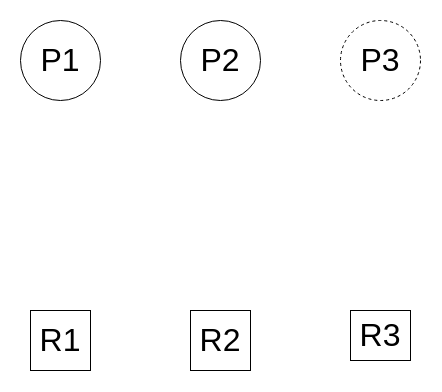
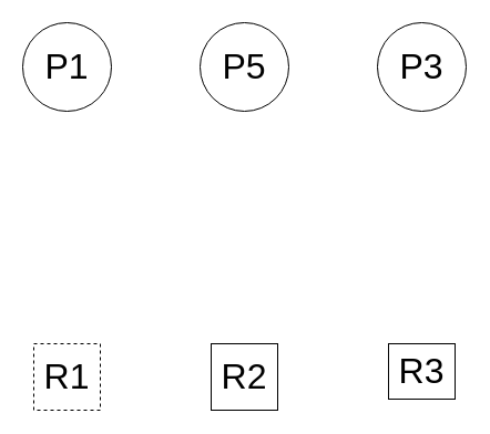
  <mxCell id="0" />
  <mxCell id="1" parent="0" />
  <mxCell id="2" value="&lt;font style=&quot;font-size: 32px&quot;&gt;P1&lt;/font&gt;" style="ellipse;whiteSpace=wrap;html=1;aspect=fixed;" parent="1" vertex="1"><mxGeometry x="20" y="20" width="80" height="80" as="geometry" /></mxCell>
- <mxCell id="3" value="&lt;font style=&quot;font-size: 32px&quot;&gt;P2&lt;/font&gt;" style="ellipse;whiteSpace=wrap;html=1;aspect=fixed;" parent="1" vertex="1"><mxGeometry x="180" y="20" width="80" height="80" as="geometry" /></mxCell>
- <mxCell id="4" value="&lt;font style=&quot;font-size: 32px&quot;&gt;P3&lt;/font&gt;" style="ellipse;whiteSpace=wrap;html=1;aspect=fixed;dashed=1;" parent="1" vertex="1"><mxGeometry x="340" y="20" width="80" height="80" as="geometry" /></mxCell>
- <mxCell id="5" value="R1" style="whiteSpace=wrap;html=1;aspect=fixed;fontSize=32;" parent="1" vertex="1"><mxGeometry x="30" y="310" width="60" height="60" as="geometry" /></mxCell>
+ <mxCell id="3" value="&lt;font style=&quot;font-size: 32px&quot;&gt;P5&lt;/font&gt;" style="ellipse;whiteSpace=wrap;html=1;aspect=fixed;" parent="1" vertex="1"><mxGeometry x="180" y="20" width="80" height="80" as="geometry" /></mxCell>
+ <mxCell id="4" value="&lt;font style=&quot;font-size: 32px&quot;&gt;P3&lt;/font&gt;" style="ellipse;whiteSpace=wrap;html=1;aspect=fixed;" parent="1" vertex="1"><mxGeometry x="340" y="20" width="80" height="80" as="geometry" /></mxCell>
+ <mxCell id="5" value="R1" style="whiteSpace=wrap;html=1;aspect=fixed;fontSize=32;dashed=1;" parent="1" vertex="1"><mxGeometry x="30" y="310" width="60" height="60" as="geometry" /></mxCell>
  <mxCell id="6" value="R2" style="whiteSpace=wrap;html=1;aspect=fixed;fontSize=32;" parent="1" vertex="1"><mxGeometry x="190" y="310" width="60" height="60" as="geometry" /></mxCell>
  <mxCell id="7" value="R3" style="whiteSpace=wrap;html=1;aspect=fixed;fontSize=32;" parent="1" vertex="1"><mxGeometry x="350" y="310" width="60" height="50" as="geometry" /></mxCell>
